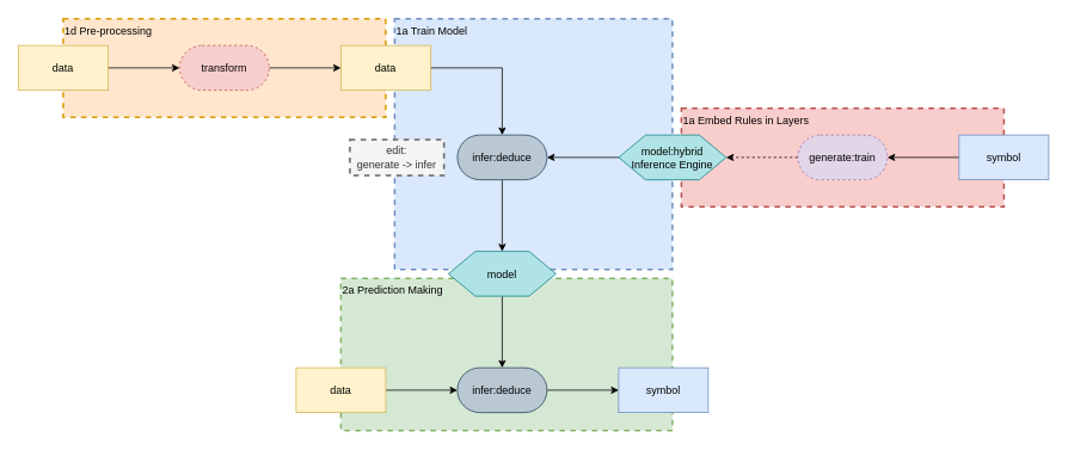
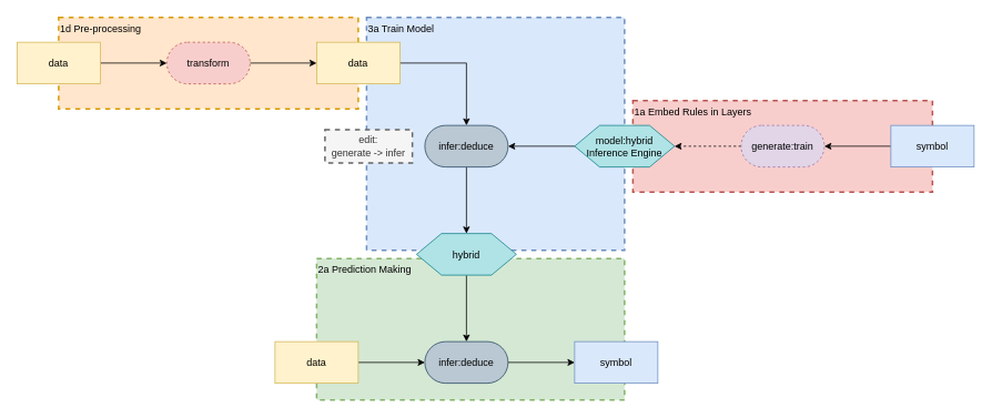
  <mxCell id="0" />
  <mxCell id="1" parent="0" />
  <mxCell id="2" value="2a Prediction Making" style="text;html=1;align=left;verticalAlign=top;whiteSpace=wrap;rounded=0;dashed=1;fillColor=#d5e8d4;strokeColor=#82b366;strokeWidth=2;" parent="1" name="text" vertex="1"><mxGeometry x="380" y="310" width="370" height="170" as="geometry" /></mxCell>
  <mxCell id="3" value="1a Embed Rules in Layers" style="text;html=1;align=left;verticalAlign=top;whiteSpace=wrap;rounded=0;dashed=1;fillColor=#f8cecc;strokeColor=#b85450;strokeWidth=2;" parent="1" name="text" vertex="1"><mxGeometry x="760" y="120" width="360" height="110" as="geometry" /></mxCell>
- <mxCell id="4" value="1a Train Model" style="text;html=1;align=left;verticalAlign=top;whiteSpace=wrap;rounded=0;dashed=1;fillColor=#dae8fc;strokeColor=#6c8ebf;strokeWidth=2;" parent="1" name="text" vertex="1"><mxGeometry x="440" y="20" width="310" height="280" as="geometry" /></mxCell>
+ <mxCell id="4" value="3a Train Model" style="text;html=1;align=left;verticalAlign=top;whiteSpace=wrap;rounded=0;dashed=1;fillColor=#dae8fc;strokeColor=#6c8ebf;strokeWidth=2;" parent="1" name="text" vertex="1"><mxGeometry x="440" y="20" width="310" height="280" as="geometry" /></mxCell>
  <mxCell id="5" value="1d Pre-processing" style="text;html=1;align=left;verticalAlign=top;whiteSpace=wrap;rounded=0;dashed=1;fillColor=#ffe6cc;strokeColor=#d79b00;strokeWidth=2;" parent="1" name="text" vertex="1"><mxGeometry x="70" y="20" width="360" height="110" as="geometry" /></mxCell>
  <mxCell id="6" style="edgeStyle=orthogonalEdgeStyle;rounded=0;orthogonalLoop=1;jettySize=auto;html=1;exitX=1;exitY=0.5;exitDx=0;exitDy=0;entryX=0;entryY=0.5;entryDx=0;entryDy=0;" parent="1" source="7" target="9" edge="1"><mxGeometry relative="1" as="geometry" /></mxCell>
  <mxCell id="7" value="data" style="rectangle;fillColor=#fff2cc;strokeColor=#d6b656;" parent="1" name="data" vertex="1"><mxGeometry x="20" y="50" width="100" height="50" as="geometry" /></mxCell>
  <mxCell id="8" style="edgeStyle=orthogonalEdgeStyle;rounded=0;orthogonalLoop=1;jettySize=auto;html=1;exitX=1;exitY=0.5;exitDx=0;exitDy=0;entryX=0;entryY=0.5;entryDx=0;entryDy=0;" parent="1" source="9" target="11" edge="1"><mxGeometry relative="1" as="geometry" /></mxCell>
  <mxCell id="9" value="transform" style="rounded=1;whiteSpace=wrap;html=1;arcSize=50;fillColor=#f8cecc;strokeColor=#b85450;dashed=1;" parent="1" name="transform" vertex="1"><mxGeometry x="200" y="50" width="100" height="50" as="geometry" /></mxCell>
  <mxCell id="10" style="edgeStyle=orthogonalEdgeStyle;rounded=0;orthogonalLoop=1;jettySize=auto;html=1;exitX=1;exitY=0.5;exitDx=0;exitDy=0;entryX=0.5;entryY=0;entryDx=0;entryDy=0;" parent="1" source="11" target="15" edge="1"><mxGeometry relative="1" as="geometry" /></mxCell>
  <mxCell id="11" value="data" style="rectangle;fillColor=#fff2cc;strokeColor=#d6b656;" parent="1" name="data" vertex="1"><mxGeometry x="380" y="50" width="100" height="50" as="geometry" /></mxCell>
  <mxCell id="12" style="edgeStyle=orthogonalEdgeStyle;rounded=0;orthogonalLoop=1;jettySize=auto;html=1;exitX=0;exitY=0.5;exitDx=0;exitDy=0;entryX=1;entryY=0.5;entryDx=0;entryDy=0;" parent="1" source="13" target="15" edge="1"><mxGeometry relative="1" as="geometry" /></mxCell>
  <mxCell id="13" value="model:hybrid&#10;Inference Engine" style="shape=hexagon;perimeter=hexagonPerimeter2;fillColor=#b0e3e6;strokeColor=#0e8088;" parent="1" name="model" vertex="1"><mxGeometry x="690" y="150" width="120" height="50" as="geometry" /></mxCell>
  <mxCell id="14" style="edgeStyle=orthogonalEdgeStyle;rounded=0;orthogonalLoop=1;jettySize=auto;html=1;exitX=0.5;exitY=1;exitDx=0;exitDy=0;entryX=0.5;entryY=0;entryDx=0;entryDy=0;" parent="1" source="15" target="21" edge="1"><mxGeometry relative="1" as="geometry" /></mxCell>
  <mxCell id="15" value="infer:deduce" style="rounded=1;whiteSpace=wrap;html=1;arcSize=50;fillColor=#bac8d3;strokeColor=#23445d;" parent="1" name="infer:deduce" vertex="1"><mxGeometry x="510" y="150" width="100" height="50" as="geometry" /></mxCell>
  <mxCell id="16" style="edgeStyle=orthogonalEdgeStyle;rounded=0;orthogonalLoop=1;jettySize=auto;html=1;entryX=1;entryY=0.5;entryDx=0;entryDy=0;dashed=1;" parent="1" source="17" target="13" edge="1"><mxGeometry relative="1" as="geometry" /></mxCell>
  <mxCell id="17" value="generate:train" style="rounded=1;whiteSpace=wrap;html=1;arcSize=50;fillColor=#e1d5e7;strokeColor=#9673a6;dashed=1;" parent="1" name="generate:train" vertex="1"><mxGeometry x="890" y="150" width="100" height="50" as="geometry" /></mxCell>
  <mxCell id="18" style="edgeStyle=orthogonalEdgeStyle;rounded=0;orthogonalLoop=1;jettySize=auto;html=1;entryX=1;entryY=0.5;entryDx=0;entryDy=0;" parent="1" source="19" target="17" edge="1"><mxGeometry relative="1" as="geometry" /></mxCell>
  <mxCell id="19" value="symbol" style="rectangle;fillColor=#dae8fc;strokeColor=#6c8ebf;" parent="1" name="symbol" vertex="1"><mxGeometry x="1070" y="150" width="100" height="50" as="geometry" /></mxCell>
  <mxCell id="20" style="edgeStyle=orthogonalEdgeStyle;rounded=0;orthogonalLoop=1;jettySize=auto;html=1;exitX=0.5;exitY=1;exitDx=0;exitDy=0;entryX=0.5;entryY=0;entryDx=0;entryDy=0;" parent="1" source="21" target="23" edge="1"><mxGeometry relative="1" as="geometry" /></mxCell>
- <mxCell id="21" value="model" style="shape=hexagon;perimeter=hexagonPerimeter2;fillColor=#b0e3e6;strokeColor=#0e8088;" parent="1" name="model" vertex="1"><mxGeometry x="500" y="280" width="120" height="50" as="geometry" /></mxCell>
+ <mxCell id="21" value="hybrid" style="shape=hexagon;perimeter=hexagonPerimeter2;fillColor=#b0e3e6;strokeColor=#0e8088;" parent="1" name="model" vertex="1"><mxGeometry x="500" y="280" width="120" height="50" as="geometry" /></mxCell>
  <mxCell id="22" style="edgeStyle=orthogonalEdgeStyle;rounded=0;orthogonalLoop=1;jettySize=auto;html=1;exitX=1;exitY=0.5;exitDx=0;exitDy=0;entryX=0;entryY=0.5;entryDx=0;entryDy=0;" parent="1" source="23" target="26" edge="1"><mxGeometry relative="1" as="geometry" /></mxCell>
  <mxCell id="23" value="infer:deduce" style="rounded=1;whiteSpace=wrap;html=1;arcSize=50;fillColor=#bac8d3;strokeColor=#23445d;" parent="1" name="infer:deduce" vertex="1"><mxGeometry x="510" y="410" width="100" height="50" as="geometry" /></mxCell>
  <mxCell id="24" style="edgeStyle=orthogonalEdgeStyle;rounded=0;orthogonalLoop=1;jettySize=auto;html=1;entryX=0;entryY=0.5;entryDx=0;entryDy=0;" parent="1" source="25" target="23" edge="1"><mxGeometry relative="1" as="geometry" /></mxCell>
  <mxCell id="25" value="data" style="rectangle;fillColor=#fff2cc;strokeColor=#d6b656;" parent="1" name="data" vertex="1"><mxGeometry x="330" y="410" width="100" height="50" as="geometry" /></mxCell>
  <mxCell id="26" value="symbol" style="rectangle;fillColor=#dae8fc;strokeColor=#6c8ebf;" parent="1" name="symbol" vertex="1"><mxGeometry x="690" y="410" width="100" height="50" as="geometry" /></mxCell>
  <mxCell id="27" value="&lt;div&gt;edit:&lt;/div&gt;&lt;div&gt;generate -&amp;gt; infer&lt;/div&gt;" style="text;html=1;align=center;verticalAlign=middle;whiteSpace=wrap;rounded=0;dashed=1;fillColor=#f5f5f5;fontColor=#333333;strokeColor=#666666;strokeWidth=2;" parent="1" name="text" vertex="1"><mxGeometry x="390" y="155" width="105" height="40" as="geometry" /></mxCell>
